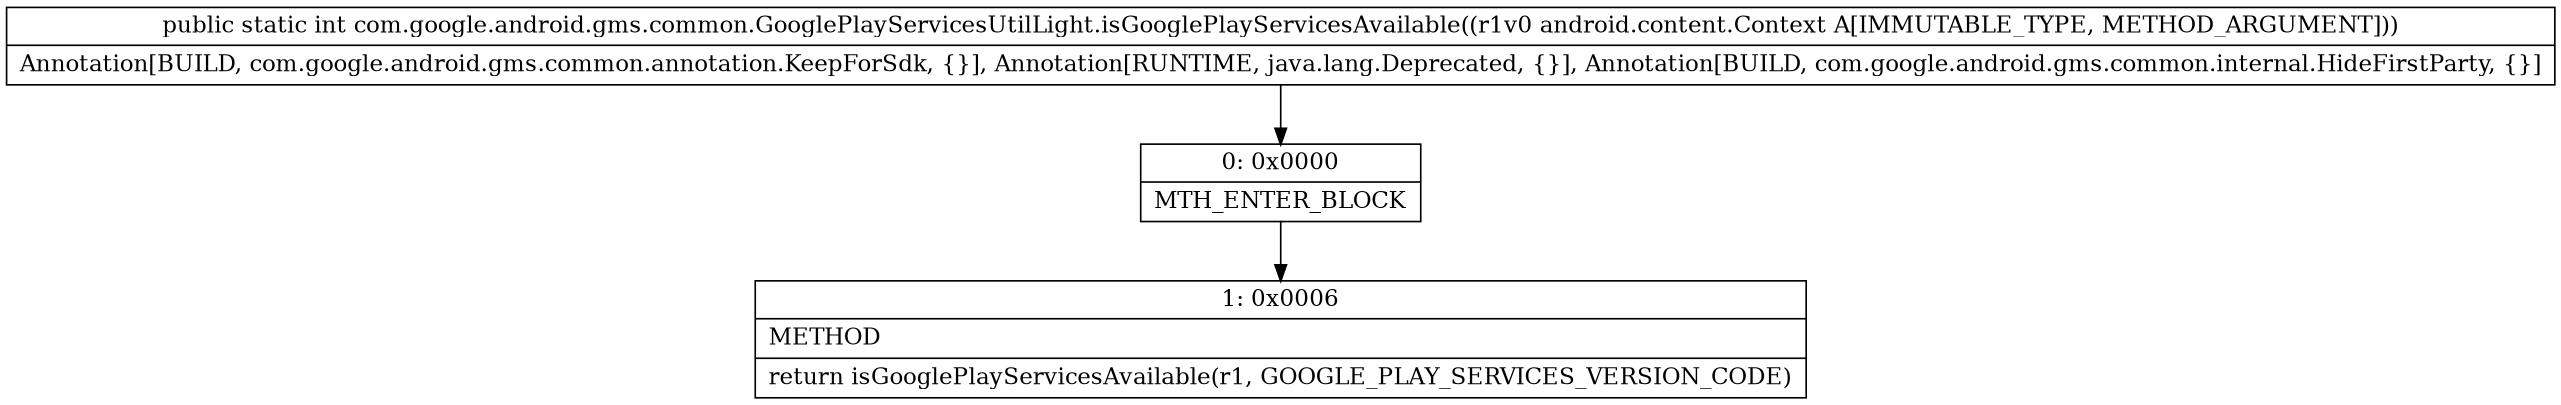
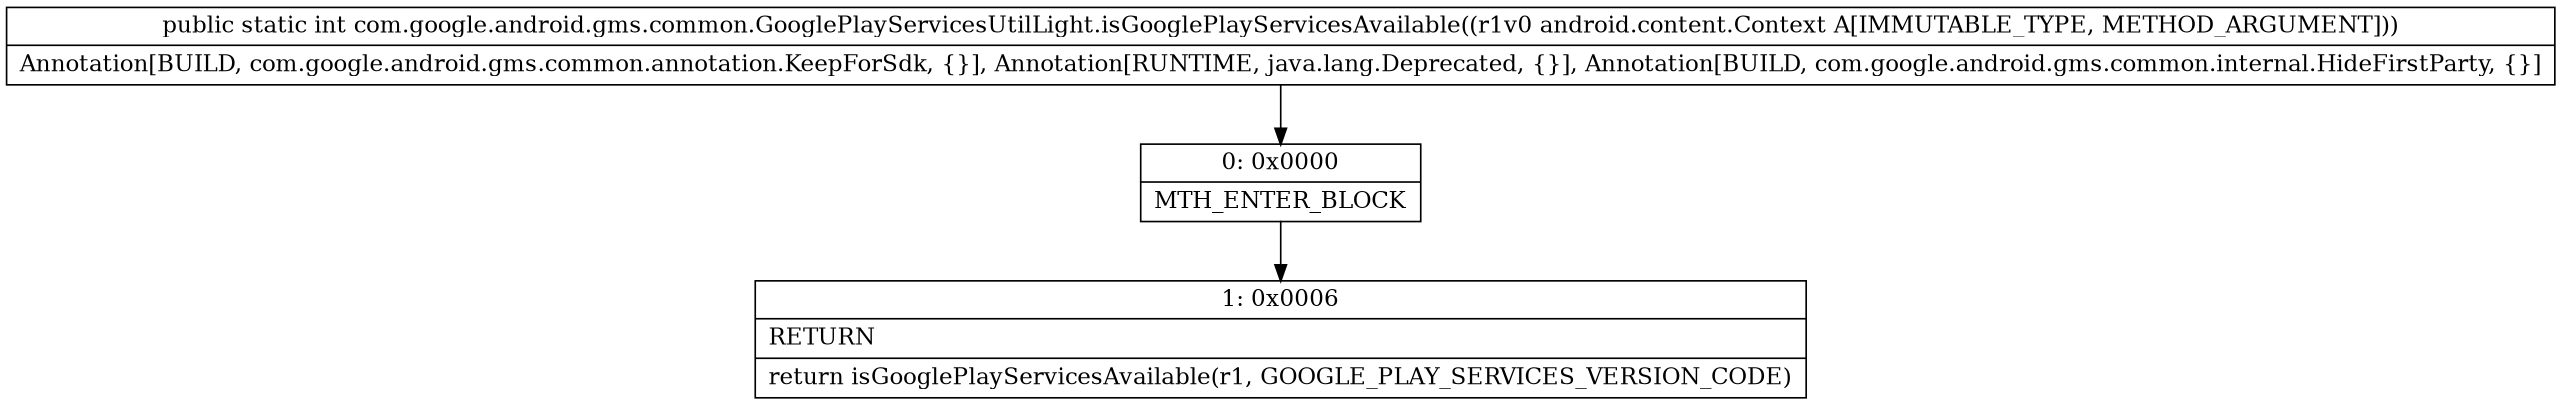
  digraph {
    node [shape=record]
    n1 [label="{0\:\ 0x0000|MTH_ENTER_BLOCK\l}"]
-   n2 [label="{1\:\ 0x0006|METHOD\l|return isGooglePlayServicesAvailable(r1, GOOGLE_PLAY_SERVICES_VERSION_CODE)\l}"]
+   n2 [label="{1\:\ 0x0006|RETURN\l|return isGooglePlayServicesAvailable(r1, GOOGLE_PLAY_SERVICES_VERSION_CODE)\l}"]
    n3 [label="{public static int com.google.android.gms.common.GooglePlayServicesUtilLight.isGooglePlayServicesAvailable((r1v0 android.content.Context A[IMMUTABLE_TYPE, METHOD_ARGUMENT]))  | Annotation[BUILD, com.google.android.gms.common.annotation.KeepForSdk, \{\}], Annotation[RUNTIME, java.lang.Deprecated, \{\}], Annotation[BUILD, com.google.android.gms.common.internal.HideFirstParty, \{\}]\l}"]
    n1 -> n2
    n3 -> n1
  }
